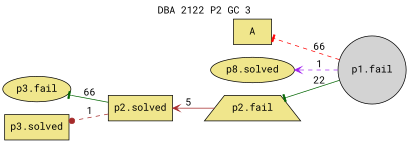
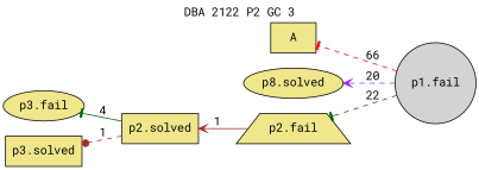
  digraph {
    fontname="Roboto Mono"
    label=" DBA 2122 P2 GC 3 "
    labelloc=tl
    rankdir=RL
    node [fillcolor=khaki fontname="Roboto Mono" shape=box style=filled]
    edge [arrowhead=tee color=darkgreen fontname="Roboto Mono" style=dashed]
    n1 [label=A]
    n2 [fillcolor=lightgrey label="p1.fail" shape=circle]
    n3 [label="p8.solved" shape=ellipse]
    n4 [label="p2.fail" shape=trapezium]
    n5 [label="p2.solved"]
    n6 [label="p3.fail" shape=ellipse]
    n7 [label="p3.solved"]
    n2 -> n1 [color=red label=66]
-   n2 -> n3 [arrowhead=vee color=purple label=1]
-   n2 -> n4 [label=22 style=solid]
-   n4 -> n5 [arrowhead=vee color=brown label=5 style=solid]
-   n5 -> n6 [label=66 style=solid]
+   n2 -> n3 [arrowhead=vee color=purple label=20]
+   n2 -> n4 [label=22]
+   n4 -> n5 [arrowhead=vee color=brown label=1 style=solid]
+   n5 -> n6 [label=4 style=solid]
    n5 -> n7 [arrowhead=dot color=brown label=1]
  }
